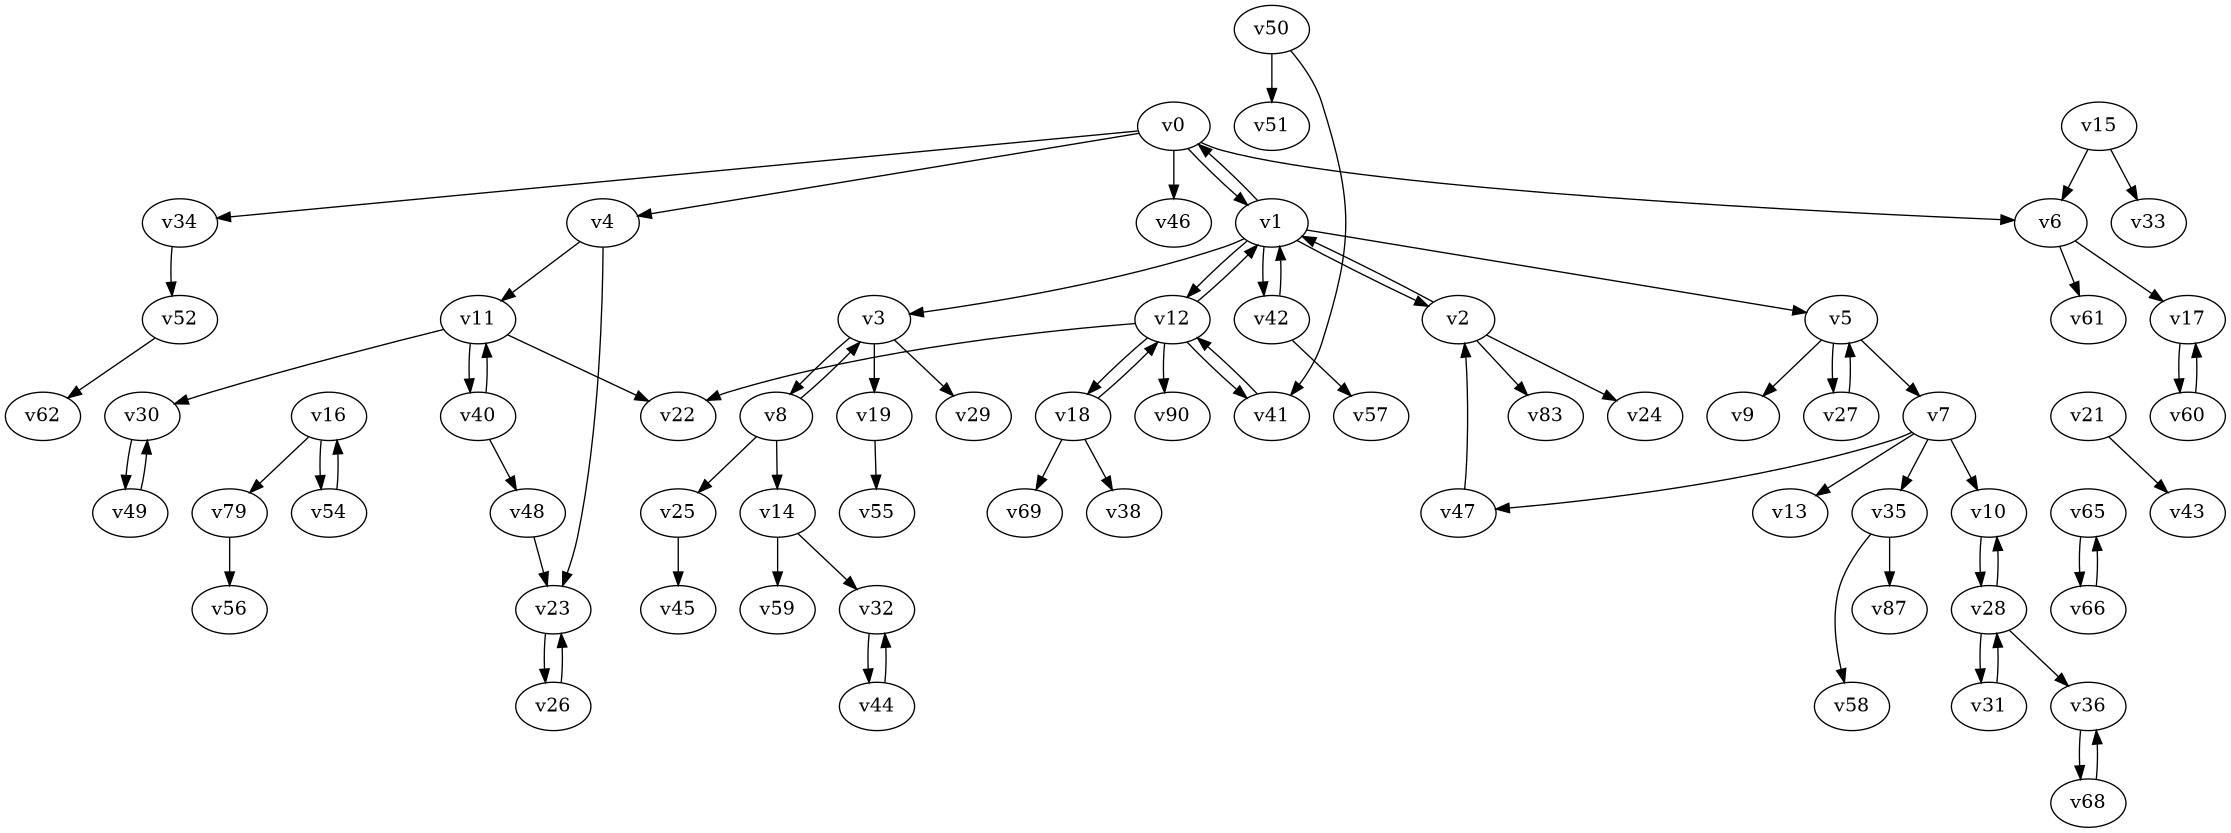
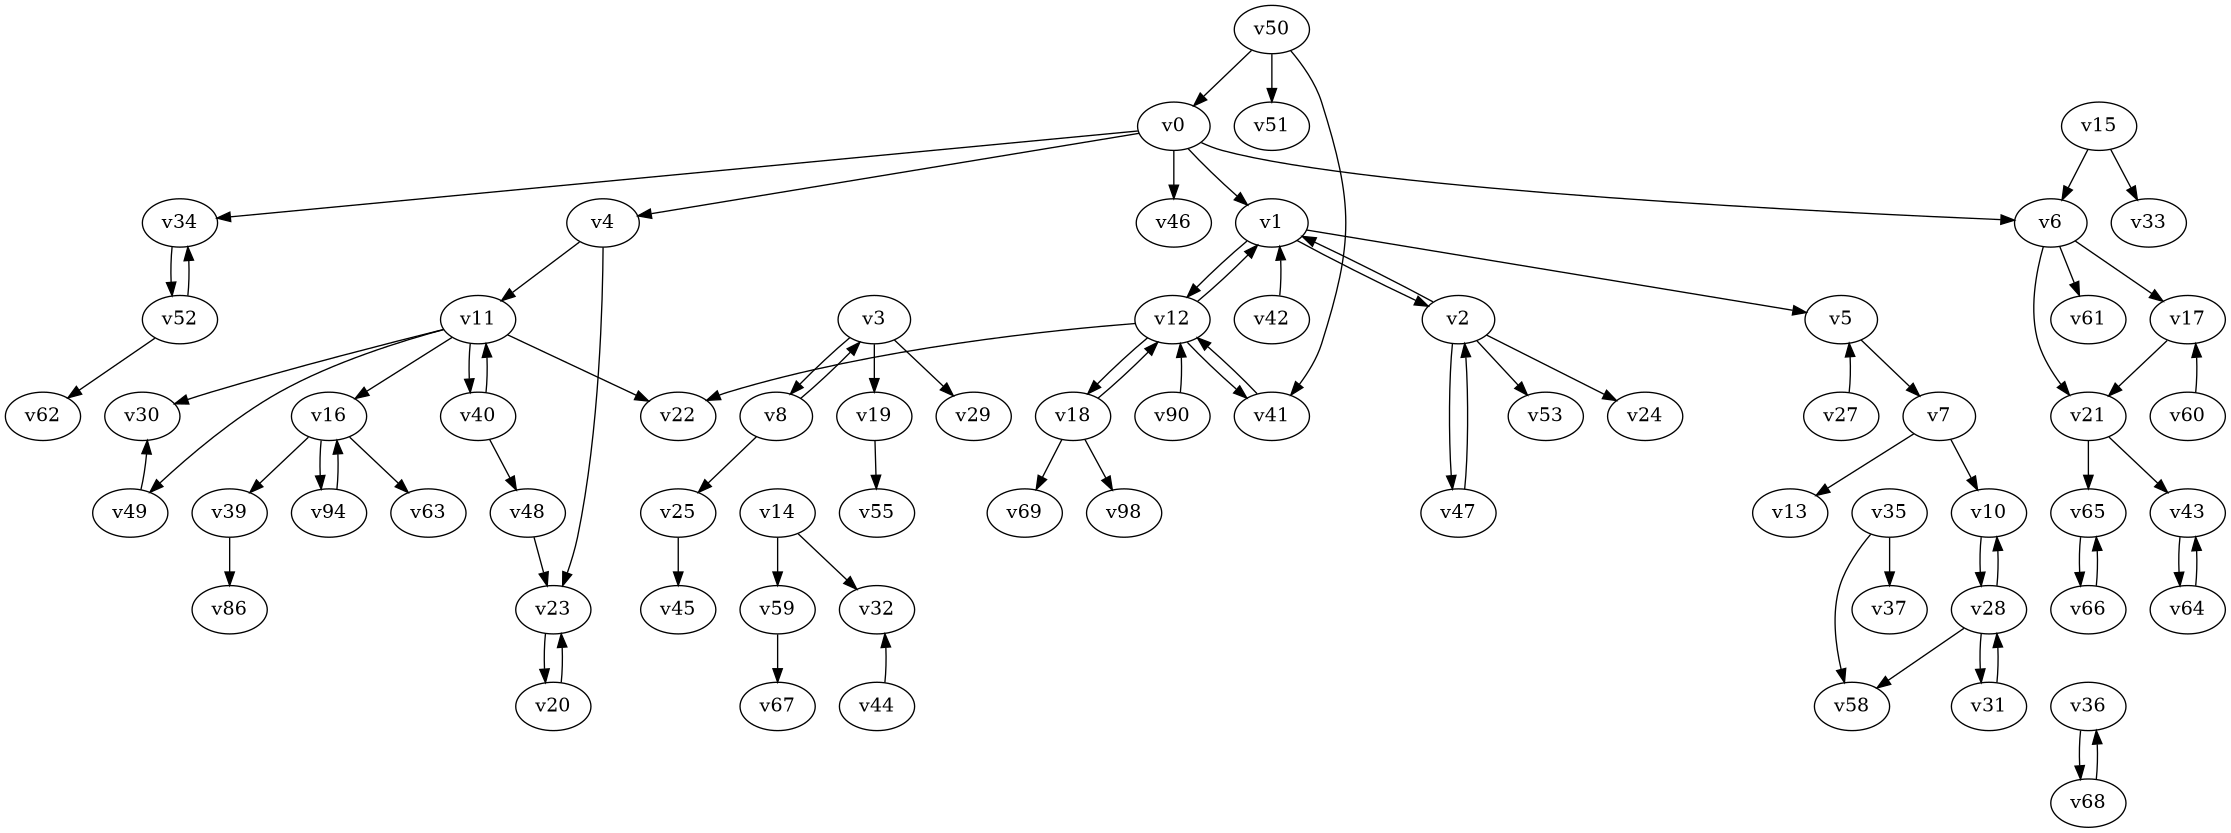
  digraph {
    node [player=0 weight=4]
    v0 [weight=3]
    v1 [player=1 weight=-3]
    v4 [weight=5]
    v6 [weight=6]
    v34 [weight=0]
    v46 [weight=2]
    v2 [weight=11]
    v3 [player=1 weight=7]
    v5 [player=1 weight=14]
    v12 [weight=6]
    v42 [weight=7]
    v11 [player=1 weight=3]
    v23 [player=1]
    v17 [player=1 weight=12]
    v21 [player=1 weight=11]
    v61 [player=1 weight=12]
    v52 [weight=2]
    v24
    v47 [player=1]
-   v53 [player=1 weight=14 label=v83]
+   v53 [player=1 weight=14]
    v8 [weight=8]
    v19 [player=1 weight=17]
    v29 [player=1 weight=9]
    v7 [player=1 weight=11]
-   v9 [player=1]
    v27 [player=1]
    v22 [weight=-2]
    v18 [weight=7]
    n29 [label=v90 weight=0]
    v41 [player=1 weight=10]
-   v57 [player=1 weight=8]
    v14 [weight=8]
    v25 [player=1 weight=6]
    v55 [player=1 weight=6]
    v16 [weight=15]
    v30 [weight=10]
    v40 [weight=6]
-   v26
+   v26 [label=v20]
    v10
    v13 [player=1 weight=17]
    v35 [player=1 weight=14]
    v15 [player=1 weight=11]
    v33 [player=1 weight=-1]
    v60 [weight=7]
    v43 [player=1 weight=11]
    v65 [player=1 weight=6]
    v28 [weight=0]
-   v37 [player=1 weight=5 label=v87]
+   v37 [player=1 weight=5]
    v58 [weight=2]
    v32 [weight=14]
    v59 [player=1 weight=16]
    v45 [player=1 weight=15]
    v31 [player=1 weight=3]
    v36 [weight=12]
-   v39 [player=1 label=v79]
-   v54 [weight=3]
+   v39 [player=1]
+   v54 [weight=3 label=v94]
+   v63 [player=1 weight=7]
    v49 [player=1 weight=13]
    v48 [weight=-1]
-   v38 [weight=5]
+   v38 [weight=5 label=v98]
    v69 [player=1 weight=6]
    v44 [weight=9]
-   v56
+   v67 [player=1 weight=13]
+   v56 [label=v86]
+   v64 [weight=15]
    v66
    v68 [weight=8]
    v62 [weight=9]
    v50
    v51 [player=1 weight=13]
    v0 -> v1
    v0 -> v4
    v0 -> v6
    v0 -> v34
    v0 -> v46
-   v1 -> v0
+   v50 -> v0
    v1 -> v2
-   v1 -> v3
    v1 -> v5
    v1 -> v12
-   v1 -> v42
    v4 -> v11
    v4 -> v23
    v6 -> v17
+   v6 -> v21
    v6 -> v61
    v34 -> v52
    v2 -> v1
    v2 -> v24
-   v7 -> v47
+   v2 -> v47
    v2 -> v53
    v3 -> v8
    v3 -> v19
    v3 -> v29
    v5 -> v7
-   v5 -> v9
-   v5 -> v27
    v12 -> v1
    v12 -> v22
    v12 -> v18
-   v12 -> n29
+   n29 -> v12
    v12 -> v41
    v42 -> v1
-   v42 -> v57
    v11 -> v22
+   v11 -> v16
    v11 -> v30
    v11 -> v40
    v23 -> v26
-   v17 -> v60
+   v17 -> v21
    v21 -> v43
+   v21 -> v65
+   v52 -> v34
    v52 -> v62
    v47 -> v2
    v8 -> v3
-   v8 -> v14
    v8 -> v25
    v19 -> v55
    v7 -> v10
    v7 -> v13
-   v7 -> v35
    v27 -> v5
    v18 -> v12
    v18 -> v38
    v18 -> v69
    v41 -> v12
    v14 -> v32
    v14 -> v59
    v25 -> v45
    v16 -> v39
    v16 -> v54
-   v30 -> v49
+   v16 -> v63
+   v11 -> v49
    v40 -> v11
    v40 -> v48
    v26 -> v23
    v10 -> v28
    v35 -> v37
    v35 -> v58
    v15 -> v6
    v15 -> v33
    v60 -> v17
+   v43 -> v64
    v65 -> v66
    v28 -> v10
    v28 -> v31
-   v28 -> v36
-   v32 -> v44
+   v28 -> v58
+   v59 -> v67
    v31 -> v28
    v36 -> v68
    v39 -> v56
    v54 -> v16
    v49 -> v30
    v48 -> v23
    v44 -> v32
+   v64 -> v43
    v66 -> v65
    v68 -> v36
    v50 -> v41
    v50 -> v51
  }
